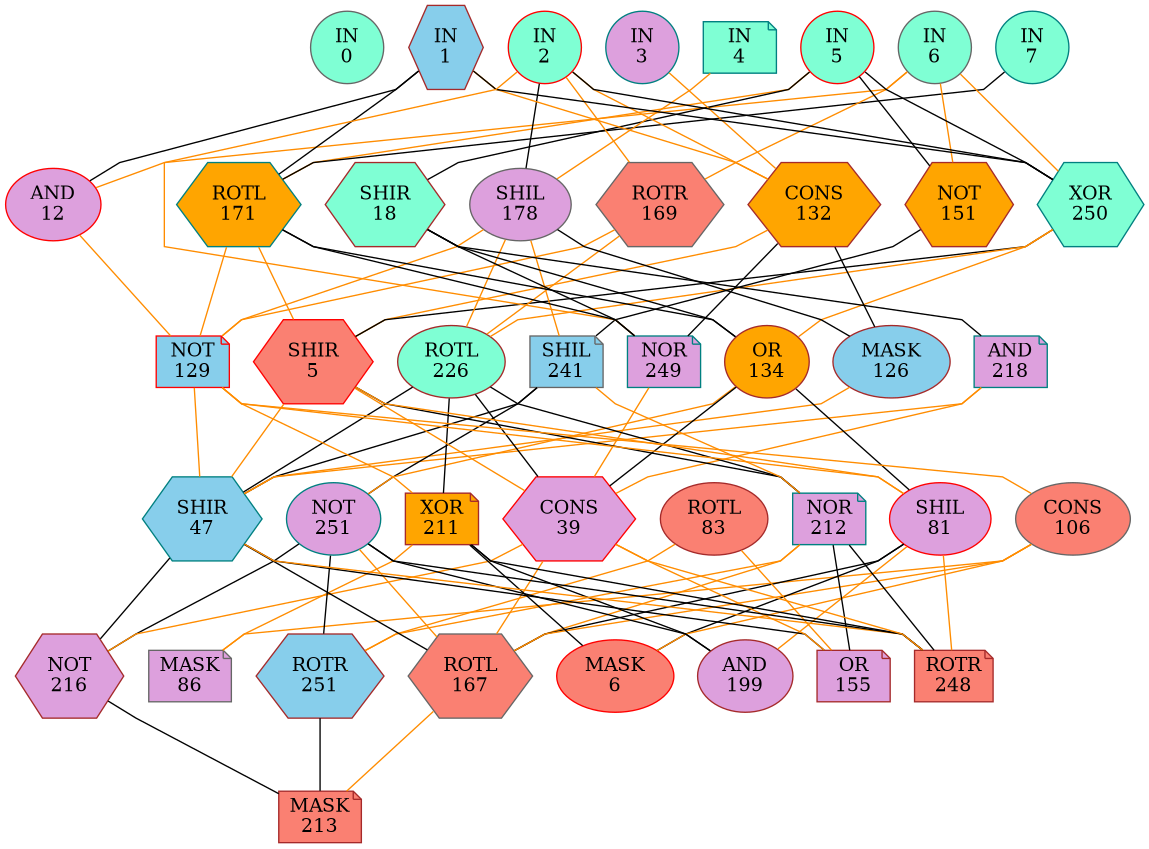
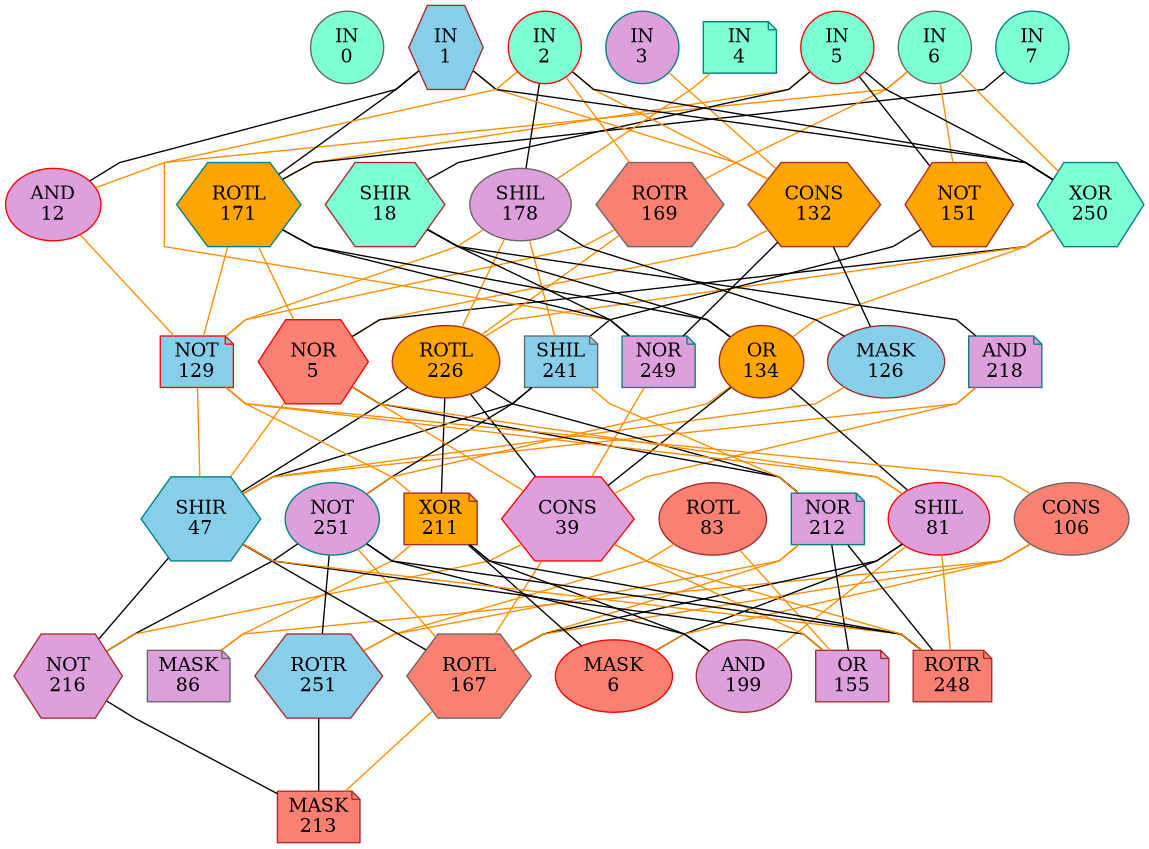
  graph {
    ordering=out
    rankdir=BT
    ranksep=0.75
    splines=polyline
    node [color=brown fillcolor=plum shape=ellipse style=filled]
    edge [style=solid color=darkorange]
    n1 [color=gray40 fillcolor=aquamarine label="IN\n0"]
    n2 [fillcolor=skyblue label="IN\n1" shape=hexagon]
    n3 [color=red fillcolor=aquamarine label="IN\n2"]
    n4 [color=teal label="IN\n3"]
    n5 [color=teal fillcolor=aquamarine label="IN\n4" shape=note]
    n6 [color=red fillcolor=aquamarine label="IN\n5"]
    n7 [color=gray40 fillcolor=aquamarine label="IN\n6"]
    n8 [color=teal fillcolor=aquamarine label="IN\n7"]
    n9 [color=red label="AND\n12"]
    n10 [color=teal fillcolor=orange label="ROTL\n171" shape=hexagon]
    n11 [fillcolor=aquamarine label="SHIR\n18" shape=hexagon]
    n12 [color=gray40 label="SHIL\n178"]
    n13 [color=gray40 fillcolor=salmon label="ROTR\n169" shape=hexagon]
    n14 [fillcolor=orange label="CONS\n132" shape=hexagon]
    n15 [fillcolor=orange label="NOT\n151" shape=hexagon]
    n16 [color=teal fillcolor=aquamarine label="XOR\n250" shape=hexagon]
    n17 [color=red fillcolor=skyblue label="NOT\n129" shape=note]
-   n18 [color=red fillcolor=salmon label="SHIR\n5" shape=hexagon]
-   n19 [fillcolor=aquamarine label="ROTL\n226"]
+   n18 [color=red fillcolor=salmon label="NOR\n5" shape=hexagon]
+   n19 [fillcolor=orange label="ROTL\n226"]
    n20 [color=gray40 fillcolor=skyblue label="SHIL\n241" shape=note]
    n21 [color=teal label="NOR\n249" shape=note]
    n22 [fillcolor=orange label="OR\n134"]
    n23 [fillcolor=skyblue label="MASK\n126"]
    n24 [color=teal label="AND\n218" shape=note]
    n25 [color=teal fillcolor=skyblue label="SHIR\n47" shape=hexagon]
    n26 [color=teal label="NOT\n251"]
    n27 [fillcolor=orange label="XOR\n211" shape=note]
    n28 [color=red label="CONS\n39" shape=hexagon]
    n29 [fillcolor=salmon label="ROTL\n83"]
    n30 [color=teal label="NOR\n212" shape=note]
    n31 [color=red label="SHIL\n81"]
    n32 [color=gray40 fillcolor=salmon label="CONS\n106"]
    n33 [label="NOT\n216" shape=hexagon]
    n34 [color=gray40 label="MASK\n86" shape=note]
    n35 [fillcolor=skyblue label="ROTR\n251" shape=hexagon]
    n36 [color=gray40 fillcolor=salmon label="ROTL\n167" shape=hexagon]
    n37 [color=red fillcolor=salmon label="MASK\n6"]
    n38 [label="AND\n199"]
    n39 [label="OR\n155" shape=note]
    n40 [fillcolor=salmon label="ROTR\n248" shape=note]
    n41 [fillcolor=salmon label="MASK\n213" shape=note]
    subgraph sub_1 {
      rank=same
      n1
      n2
      n3
      n4
      n5
      n6
      n7
      n8
    }
    subgraph sub_2 {
      rank=same
      n9
      n10
      n11
      n12
      n13
      n14
      n15
      n16
    }
    subgraph sub_3 {
      rank=same
      n17
      n18
      n19
      n20
      n21
      n22
      n23
      n24
    }
    subgraph sub_4 {
      rank=same
      n25
      n26
      n27
      n28
      n29
      n30
      n31
      n32
    }
    subgraph sub_5 {
      rank=same
      n33
      n34
      n35
      n36
      n37
      n38
      n39
      n40
    }
    subgraph sub_6 {
      rank=same
      n41
    }
    n1 -- n2 [style=invis color=""]
    n2 -- n3 [style=invis color=""]
    n3 -- n4 [style=invis color=""]
    n4 -- n5 [style=invis color=""]
    n5 -- n6 [style=invis color=""]
    n6 -- n7 [style=invis color=""]
    n7 -- n8 [style=invis color=""]
    n9 -- n2 [color=black]
    n9 -- n7
    n9 -- n10 [style=invis color=""]
    n10 -- n2 [color=black]
    n10 -- n6
    n10 -- n8 [color=black]
    n10 -- n11 [style=invis color=""]
    n11 -- n6 [color=black]
    n11 -- n12 [style=invis color=""]
    n12 -- n3 [color=black]
    n12 -- n5
    n12 -- n13 [style=invis color=""]
    n13 -- n3
    n13 -- n7
    n13 -- n14 [style=invis color=""]
    n14 -- n2
    n14 -- n3
    n14 -- n4
    n14 -- n15 [style=invis color=""]
    n15 -- n6 [color=black]
    n15 -- n7
    n15 -- n16 [style=invis color=""]
    n16 -- n2 [color=black]
    n16 -- n3 [color=black]
    n16 -- n6 [color=black]
    n16 -- n7
    n17 -- n9
    n17 -- n10
    n17 -- n12
    n17 -- n13
    n17 -- n18 [style=invis color=""]
    n18 -- n10
    n18 -- n14
    n18 -- n16 [color=black]
    n18 -- n19 [style=invis color=""]
    n19 -- n12
    n19 -- n13
    n19 -- n16
    n19 -- n20 [style=invis color=""]
    n20 -- n12
    n20 -- n15 [color=black]
    n20 -- n21 [style=invis color=""]
    n21 -- n3
    n21 -- n10 [color=black]
    n21 -- n11 [color=black]
    n21 -- n14 [color=black]
    n21 -- n22 [style=invis color=""]
    n22 -- n10 [color=black]
    n22 -- n11 [color=black]
    n22 -- n16
    n22 -- n23 [style=invis color=""]
    n23 -- n12 [color=black]
    n23 -- n14 [color=black]
    n23 -- n24 [style=invis color=""]
    n24 -- n11 [color=black]
    n25 -- n17
    n25 -- n18
    n25 -- n19 [color=black]
    n25 -- n20 [color=black]
    n25 -- n23
    n25 -- n24
    n25 -- n26 [style=invis color=""]
    n26 -- n20 [color=black]
    n26 -- n22
    n26 -- n27 [style=invis color=""]
    n27 -- n17
    n27 -- n19 [color=black]
    n27 -- n28 [style=invis color=""]
    n28 -- n18
    n28 -- n19 [color=black]
    n28 -- n21
    n28 -- n22 [color=black]
    n28 -- n24
    n28 -- n29 [style=invis color=""]
    n29 -- n30 [style=invis color=""]
    n30 -- n18 [color=black]
    n30 -- n19 [color=black]
    n30 -- n20
    n30 -- n31 [style=invis color=""]
    n31 -- n17
    n31 -- n18
    n31 -- n22 [color=black]
    n31 -- n32 [style=invis color=""]
    n32 -- n17
    n33 -- n25 [color=black]
    n33 -- n26 [color=black]
    n33 -- n28
    n33 -- n34 [style=invis color=""]
    n34 -- n27
    n34 -- n32
    n34 -- n35 [style=invis color=""]
    n35 -- n26 [color=black]
    n35 -- n29
    n35 -- n30
    n35 -- n36 [style=invis color=""]
    n36 -- n25 [color=black]
    n36 -- n26
    n36 -- n28
    n36 -- n30
    n36 -- n31 [color=black]
    n36 -- n32
    n36 -- n37 [style=invis color=""]
    n37 -- n27 [color=black]
    n37 -- n31 [color=black]
    n37 -- n32
    n37 -- n38 [style=invis color=""]
    n38 -- n26 [color=black]
    n38 -- n27 [color=black]
    n38 -- n31
    n38 -- n39 [style=invis color=""]
    n39 -- n25 [color=black]
    n39 -- n28
    n39 -- n29
    n39 -- n30 [color=black]
    n39 -- n40 [style=invis color=""]
    n40 -- n25
    n40 -- n26 [color=black]
    n40 -- n27 [color=black]
    n40 -- n28
    n40 -- n30 [color=black]
    n40 -- n31
    n41 -- n33 [color=black]
    n41 -- n35 [color=black]
    n41 -- n36
    n41 -- n41 [style=invis color=""]
  }
